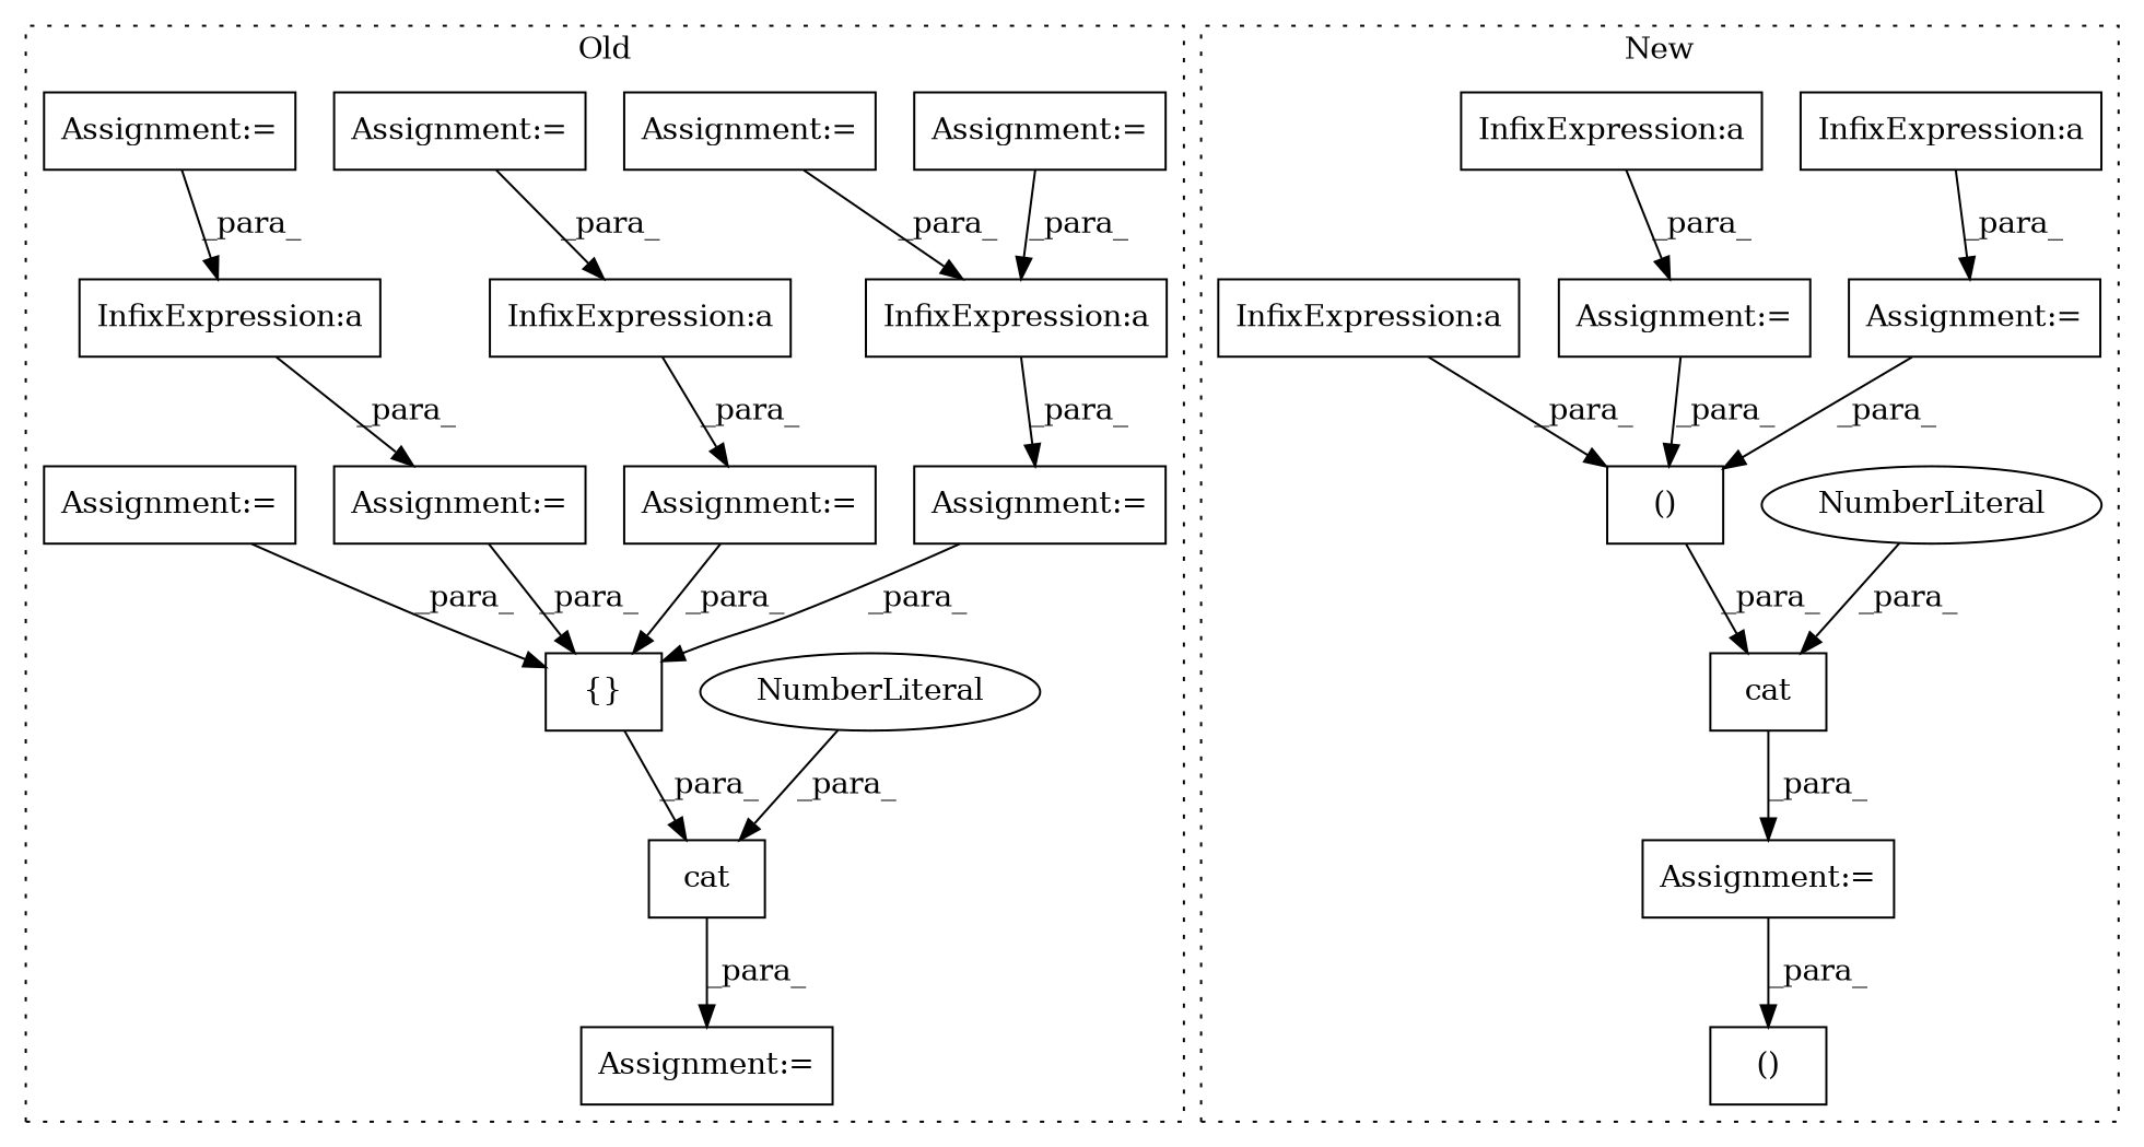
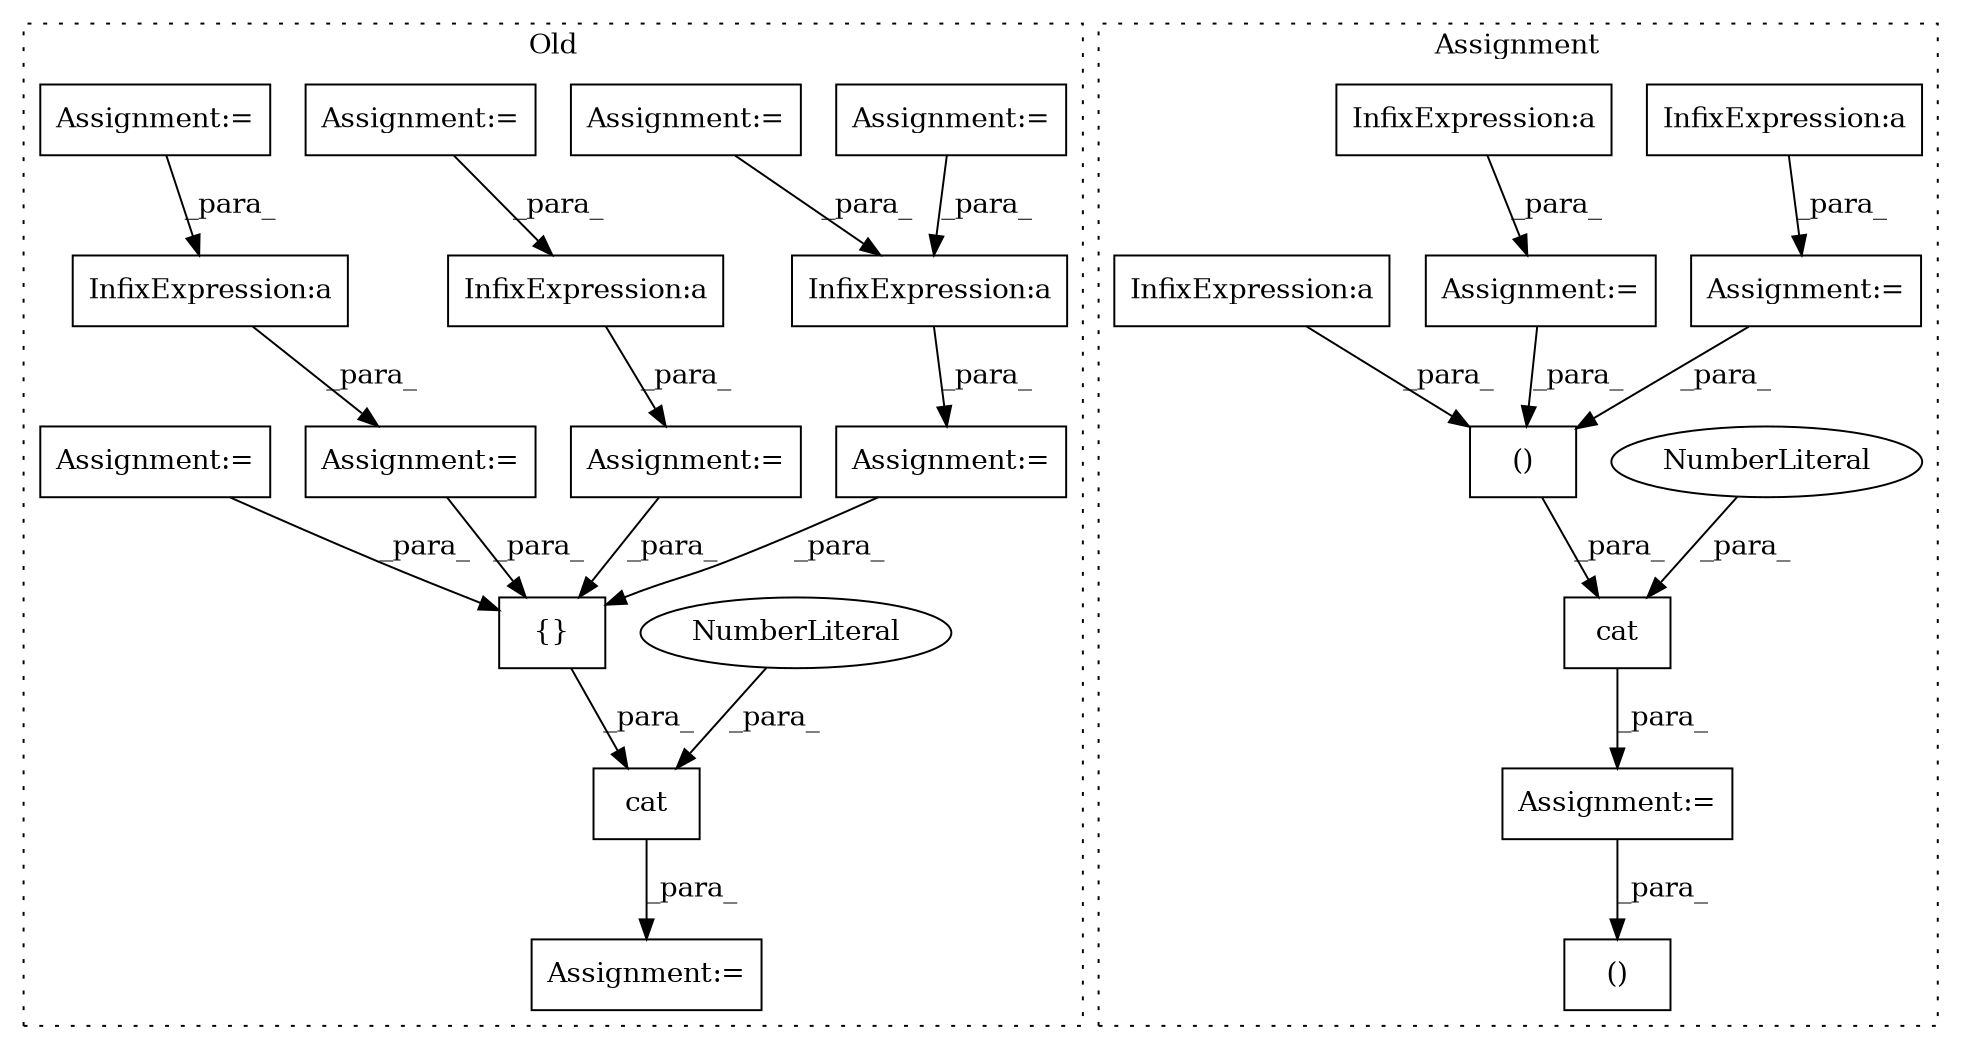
  digraph {
    node [a=7 l=1 shape=box]
    n1 [a=4 l="1,1" label="{}" s="14859,14906"]
    n2 [label="Assignment:=" s=14839]
    n3 [a=32 l="4,1" label=cat s="14846,14909"]
    n4 [a=34 label=NumberLiteral s=14908 shape=ellipse]
    n5 [label="Assignment:=" s=14629]
    n6 [label="Assignment:=" s=14678]
    n7 [label="Assignment:=" s=14716]
    n8 [label="Assignment:=" s=14500]
    n9 [label="Assignment:=" s=14419]
    n10 [label="Assignment:=" s=14370]
    n11 [label="Assignment:=" s=14332]
    n12 [a=27 l=3 label="InfixExpression:a" s=14730]
    n13 [a=27 l=3 label="InfixExpression:a" s=14384]
    n14 [label="Assignment:=" s=14765]
    n15 [a=27 l=3 label="InfixExpression:a" s=14514]
    n16 [a=32 l="9,1" label=cat s="11767,11861"]
    n17 [label="Assignment:=" s=11651]
    n18 [label="Assignment:=" s=11760]
    n19 [a=34 label=NumberLiteral s=11860 shape=ellipse]
    n20 [a=106 l=19 label="()" s=11880]
    n21 [a=27 l=3 label="InfixExpression:a" s=11570]
    n22 [a=106 l=82 label="()" s=11776]
    n23 [label="Assignment:=" s=11544]
    n24 [a=27 l=3 label="InfixExpression:a" s=11677]
    n25 [a=27 l=3 label="InfixExpression:a" s=11507]
    subgraph cluster_1 {
      label=Old
      style=dotted
      n1
      n2
      n3
      n4
      n5
      n6
      n7
      n8
      n9
      n10
      n11
      n12
      n13
      n14
      n15
    }
    subgraph cluster_2 {
-     label=New
+     label=Assignment
      style=dotted
      n16
      n17
      n18
      n19
      n20
      n21
      n22
      n23
      n24
      n25
    }
    n1 -> n3 [label=_para_]
    n3 -> n2 [label=_para_]
    n4 -> n3 [label=_para_]
    n5 -> n12 [label=_para_]
    n6 -> n12 [label=_para_]
    n7 -> n1 [label=_para_]
    n8 -> n1 [label=_para_]
    n9 -> n15 [label=_para_]
    n10 -> n1 [label=_para_]
    n11 -> n13 [label=_para_]
    n12 -> n7 [label=_para_]
    n13 -> n10 [label=_para_]
    n14 -> n1 [label=_para_]
    n15 -> n8 [label=_para_]
    n16 -> n18 [label=_para_]
    n17 -> n22 [label=_para_]
    n18 -> n20 [label=_para_]
    n19 -> n16 [label=_para_]
    n21 -> n23 [label=_para_]
    n22 -> n16 [label=_para_]
    n23 -> n22 [label=_para_]
    n24 -> n17 [label=_para_]
    n25 -> n22 [label=_para_]
  }
